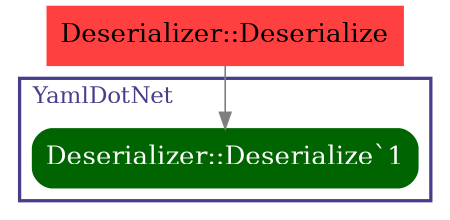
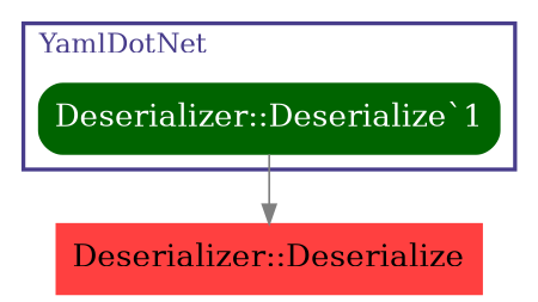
  digraph {
    node [fontsize=16 shape=box]
    n1 [color=darkgreen fillcolor=darkgreen fontcolor=white label="Deserializer::Deserialize`1" style="filled, rounded"]
    n2 [color=brown1 fillcolor=brown1 label="Deserializer::Deserialize" style=filled]
    subgraph cluster_1 {
      color=darkslateblue
      fontcolor=darkslateblue
      label=YamlDotNet
      labeljust=l
      penwidth=2
      n1
    }
-   n2 -> n1 [color=gray50]
+   n1 -> n2 [color=gray50]
  }
